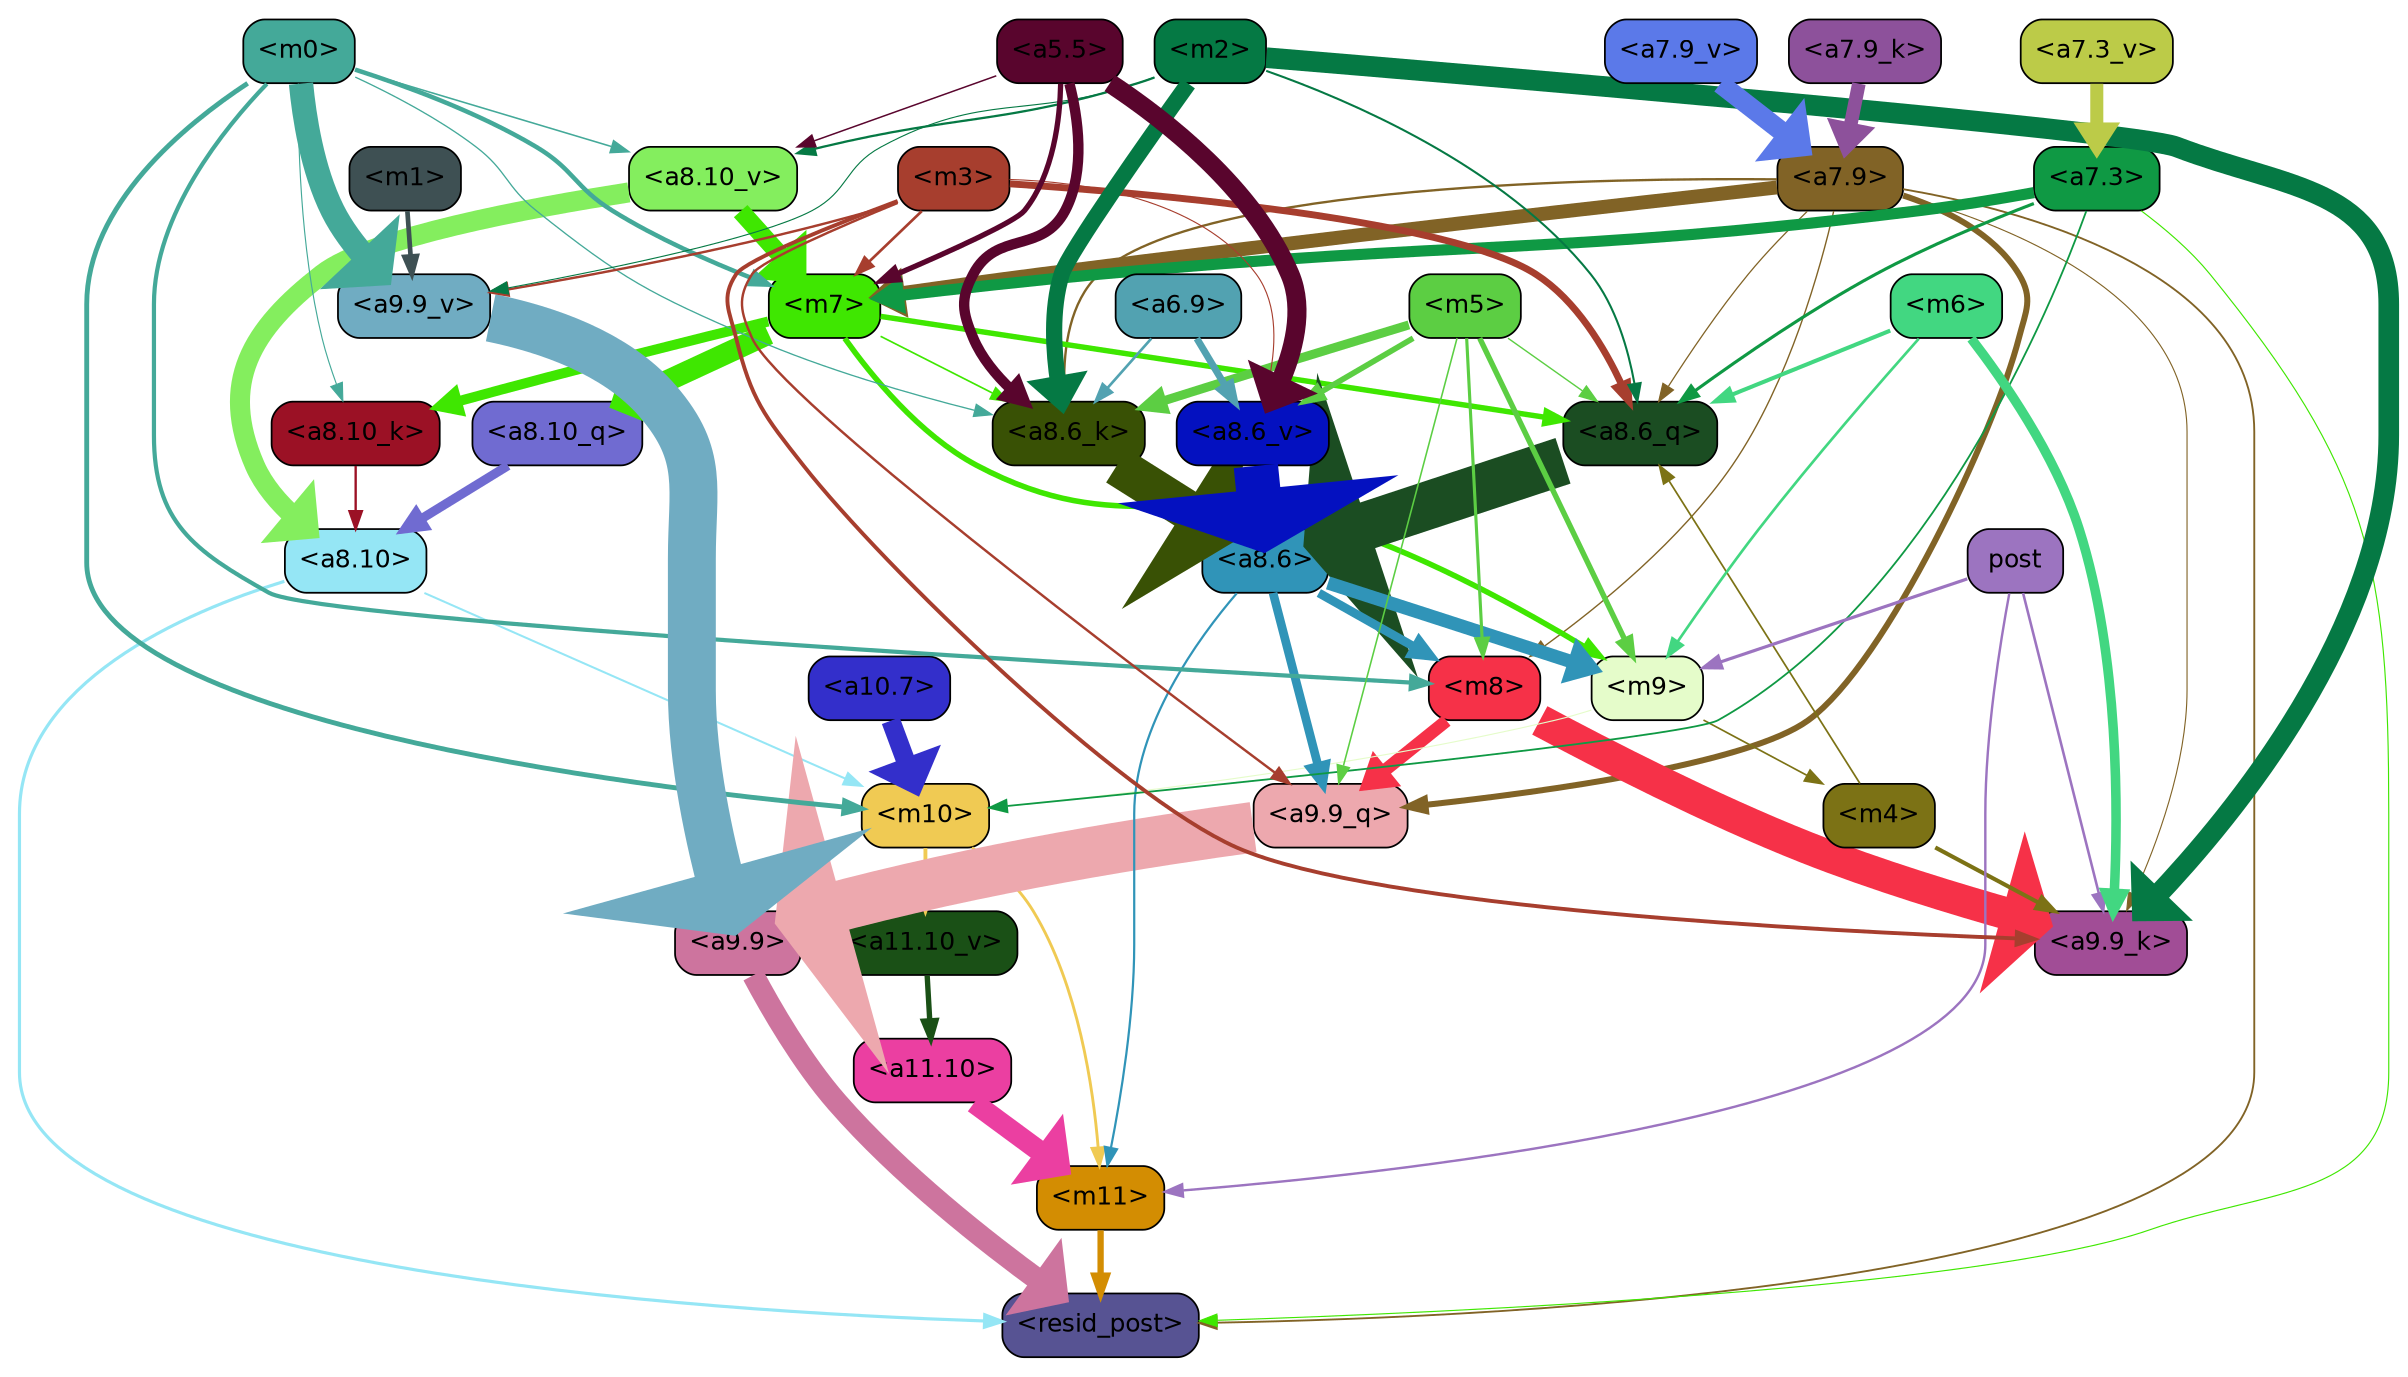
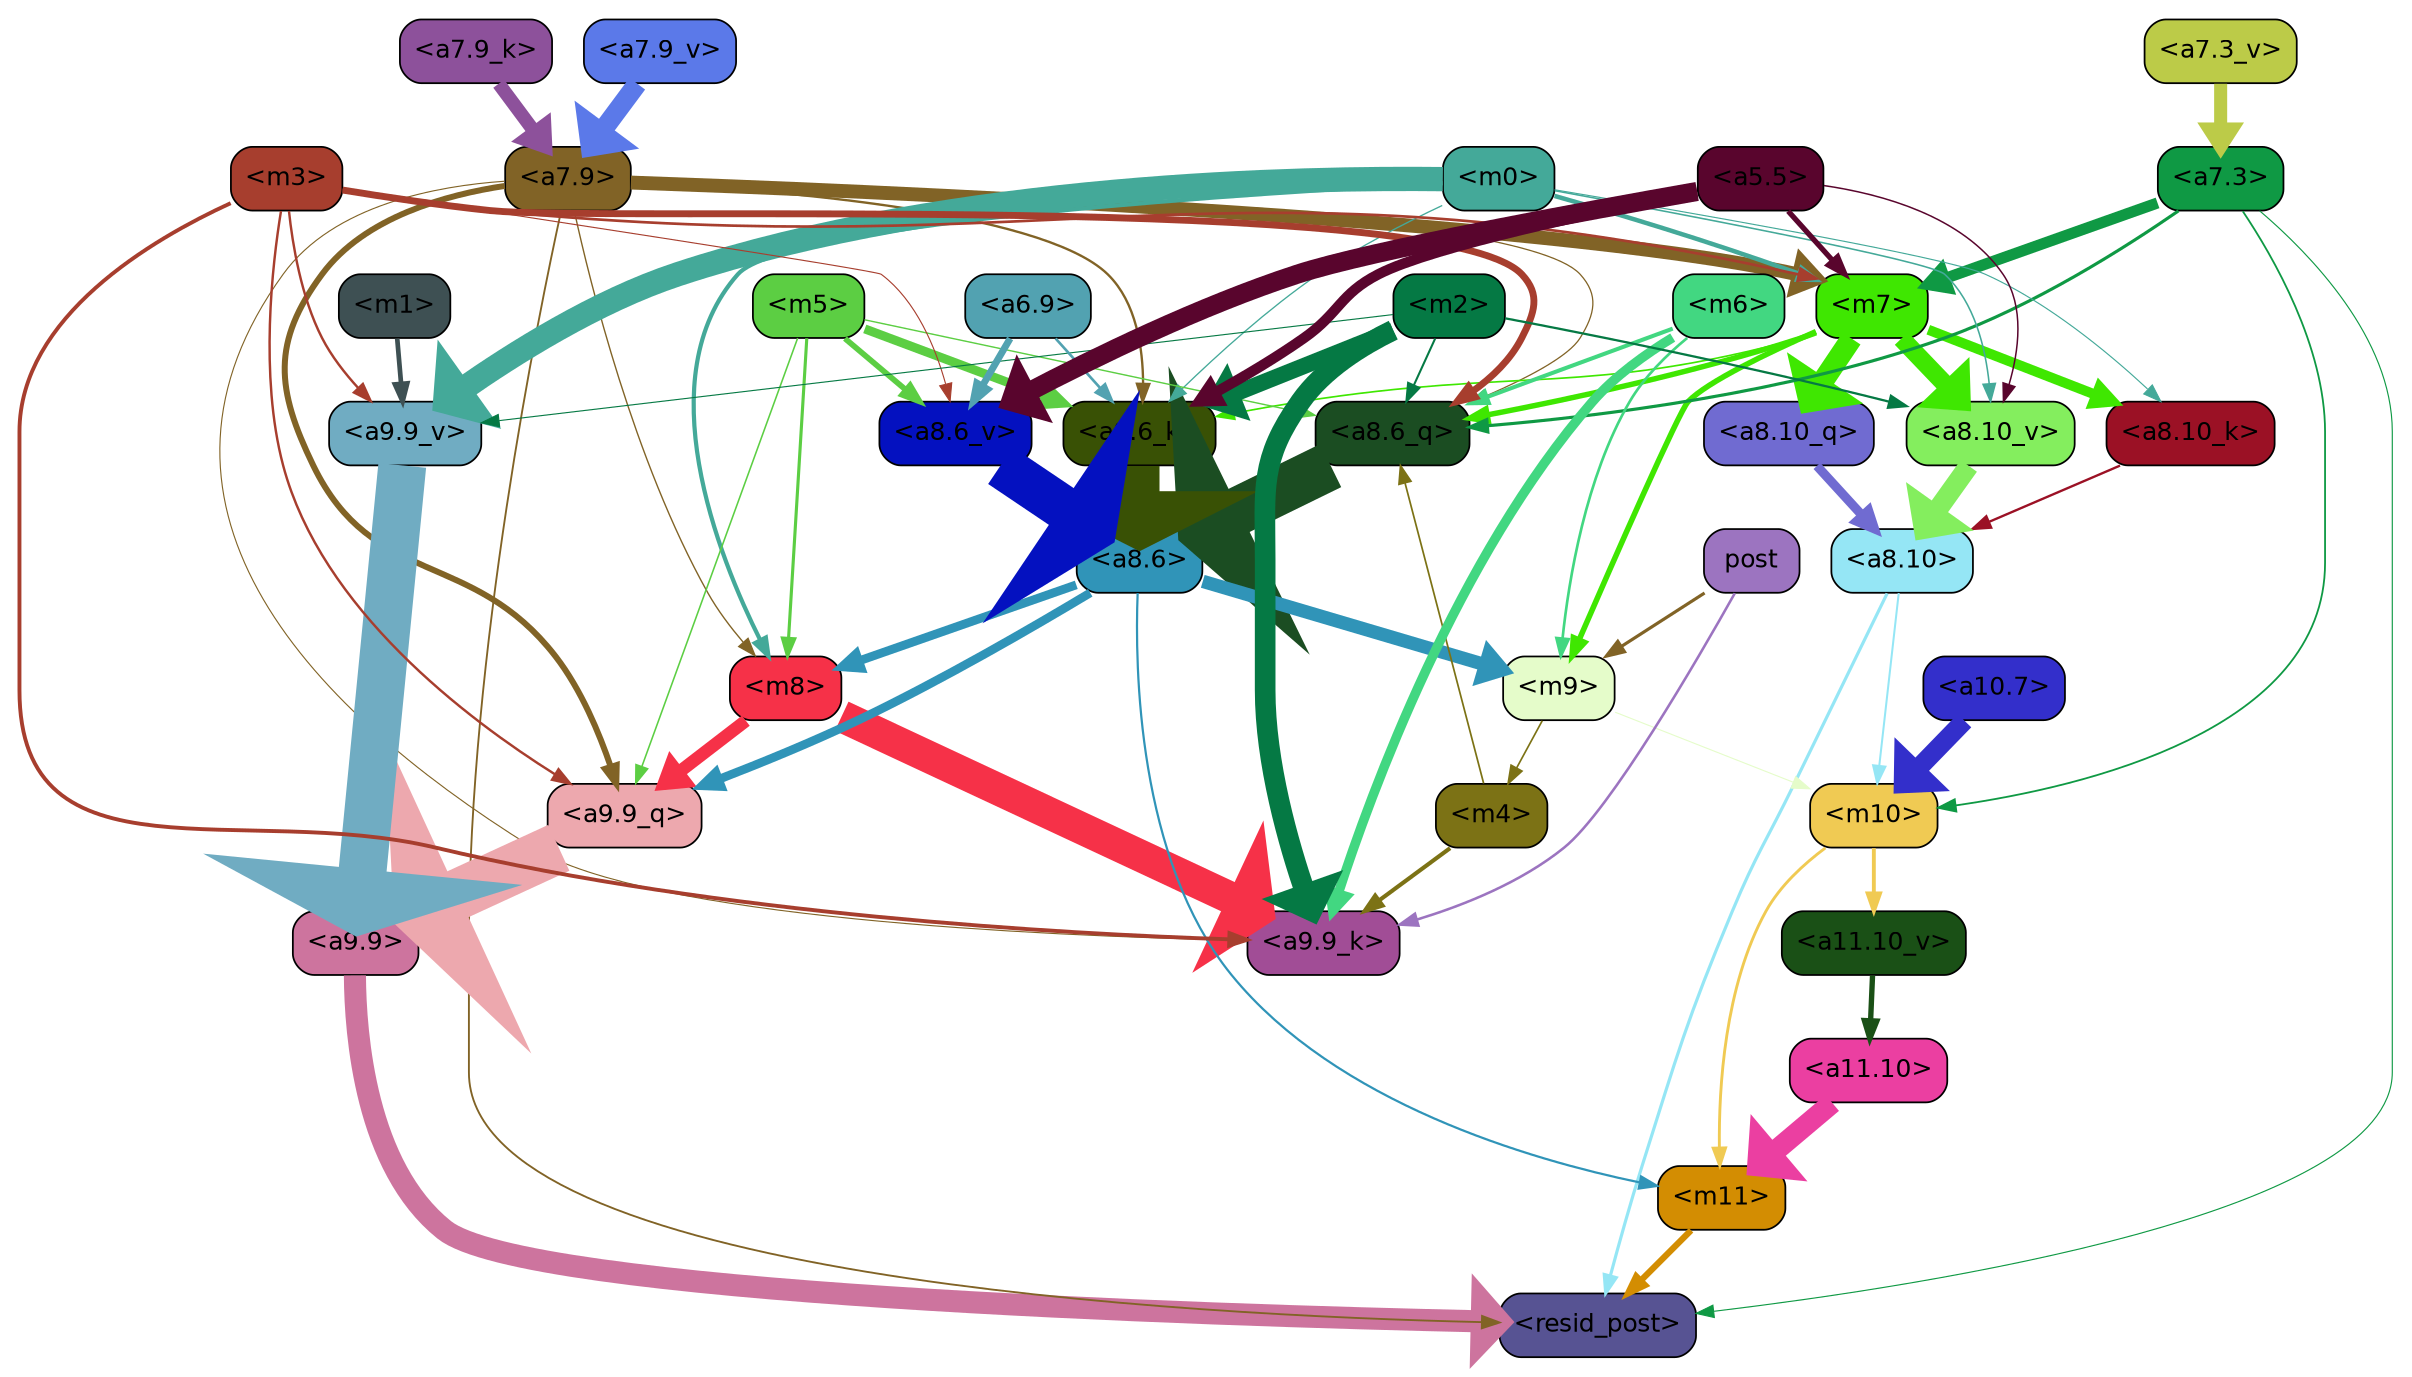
  strict digraph {
    splines=true
    node [color=black fontname=Helvetica shape=box style="filled, rounded"]
    edge [color="#816326"]
    "<m11>" [fillcolor="#d38d02"]
    "<resid_post>" [fillcolor="#575393"]
    "<a9.9>" [fillcolor="#cd749e"]
    "<a8.10>" [fillcolor="#95e6f5"]
    "<m10>" [fillcolor="#f0ca53"]
    "<a11.10_v>" [fillcolor="#1a5016"]
    "<a11.10>" [fillcolor="#eb3fa1"]
    "<a7.9>" [fillcolor="#816326"]
    "<m7>" [fillcolor="#3fe701"]
    "<a9.9_q>" [fillcolor="#eda8ae"]
    "<a9.9_k>" [fillcolor="#a14d96"]
    "<m8>" [fillcolor="#f63148"]
    "<a8.6_q>" [fillcolor="#1b4d22"]
    "<a8.6_k>" [fillcolor="#395105"]
    "<m9>" [fillcolor="#e5fcca"]
    "<a8.10_k>" [fillcolor="#9b1125"]
    "<a8.10_v>" [fillcolor="#84ee5e"]
    "<a8.10_q>" [fillcolor="#706bd1"]
    "<a8.6>" [fillcolor="#3094b8"]
    "<m4>" [fillcolor="#7c7215"]
    "<a7.3>" [fillcolor="#0f9944"]
    n22 [fillcolor="#9c74c0" label=post]
    "<a10.7>" [fillcolor="#332fcb"]
    "<m0>" [fillcolor="#44a999"]
    "<a9.9_v>" [fillcolor="#70acc2"]
    "<m6>" [fillcolor="#42d781"]
    "<m5>" [fillcolor="#5cce43"]
    "<a8.6_v>" [fillcolor="#0411c0"]
    "<m3>" [fillcolor="#a73e2e"]
    "<m2>" [fillcolor="#057944"]
    "<m1>" [fillcolor="#3e5053"]
    "<a6.9>" [fillcolor="#52a2b1"]
    "<a5.5>" [fillcolor="#59052d"]
    "<a7.9_k>" [fillcolor="#8d519b"]
    "<a7.9_v>" [fillcolor="#5b79e9"]
    "<a7.3_v>" [fillcolor="#bccb48"]
    "<m11>" -> "<resid_post>" [color="#d38d02" penwidth=3.564229369163513]
    "<a9.9>" -> "<resid_post>" [color="#cd749e" penwidth=12.493714332580566]
    "<a8.10>" -> "<resid_post>" [color="#95e6f5" penwidth=1.7969894409179688]
    "<a8.10>" -> "<m10>" [color="#95e6f5" penwidth=1.1516046524047852]
    "<m10>" -> "<m11>" [color="#f0ca53" penwidth=1.6351637840270996]
    "<m10>" -> "<a11.10_v>" [color="#f0ca53" penwidth=2.195528030395508]
    "<a11.10_v>" -> "<a11.10>" [color="#1a5016" penwidth=3.037395477294922]
    "<a11.10>" -> "<m11>" [color="#eb3fa1" penwidth=11.804504871368408]
    "<a7.9>" -> "<resid_post>" [penwidth=1.061915397644043]
    "<a7.9>" -> "<m7>" [penwidth=7.860968112945557]
    "<a7.9>" -> "<a9.9_q>" [penwidth=3.4010400772094727]
    "<a7.9>" -> "<a9.9_k>" [penwidth=0.6359977722167969]
    "<a7.9>" -> "<m8>" [penwidth=0.7847824096679688]
    "<a7.9>" -> "<a8.6_q>" [penwidth=0.7225875854492188]
    "<a7.9>" -> "<a8.6_k>" [penwidth=1.3351249694824219]
    "<m7>" -> "<a8.6_q>" [color="#3fe701" penwidth=3.078853130340576]
    "<m7>" -> "<a8.6_k>" [color="#3fe701" penwidth=0.9513492584228516]
    "<m7>" -> "<m9>" [color="#3fe701" penwidth=3.136892318725586]
    "<m7>" -> "<a8.10_k>" [color="#3fe701" penwidth=5.668270111083984]
-   "<a8.10_v>" -> "<m7>" [color="#3fe701" penwidth=10.289600372314453]
+   "<m7>" -> "<a8.10_v>" [color="#3fe701" penwidth=10.289600372314453]
    "<m7>" -> "<a8.10_q>" [color="#3fe701" penwidth=12.156120300292969]
    "<a9.9_q>" -> "<a9.9>" [color="#eda8ae" penwidth=28.56541872024536]
    "<m8>" -> "<a9.9_q>" [color="#f63148" penwidth=7.189451217651367]
    "<m8>" -> "<a9.9_k>" [color="#f63148" penwidth=18.19952392578125]
    "<a8.6_q>" -> "<a8.6>" [color="#1b4d22" penwidth=27.11296832561493]
    "<a8.6_k>" -> "<a8.6>" [color="#395105" penwidth=22.57996129989624]
    "<m9>" -> "<m10>" [color="#e5fcca" penwidth=0.6350235939025879]
    "<m9>" -> "<m4>" [color="#7c7215" penwidth=0.9546451568603516]
    "<a8.10_k>" -> "<a8.10>" [color="#9b1125" penwidth=1.3374805450439453]
    "<a8.10_v>" -> "<a8.10>" [color="#84ee5e" penwidth=11.339973449707031]
    "<a8.10_q>" -> "<a8.10>" [color="#706bd1" penwidth=5.194318771362305]
    "<a8.6>" -> "<m11>" [color="#3094b8" penwidth=1.2564282417297363]
    "<a8.6>" -> "<a9.9_q>" [color="#3094b8" penwidth=4.915989875793457]
    "<a8.6>" -> "<m8>" [color="#3094b8" penwidth=4.953336715698242]
    "<a8.6>" -> "<m9>" [color="#3094b8" penwidth=7.538959503173828]
    "<m4>" -> "<a9.9_k>" [color="#7c7215" penwidth=2.334225654602051]
    "<m4>" -> "<a8.6_q>" [color="#7c7215" penwidth=0.9813051223754883]
-   "<a7.3>" -> "<resid_post>" [color="#3fe701" penwidth=0.6493911743164062]
+   "<a7.3>" -> "<resid_post>" [color="#0f9944" penwidth=0.6493911743164062]
    "<a7.3>" -> "<m10>" [color="#0f9944" penwidth=1.0287714004516602]
    "<a7.3>" -> "<m7>" [color="#0f9944" penwidth=6.300837516784668]
    "<a7.3>" -> "<a8.6_q>" [color="#0f9944" penwidth=1.7833585739135742]
-   n22 -> "<m11>" [color="#9c74c0" penwidth=1.3679008483886719]
    n22 -> "<a9.9_k>" [color="#9c74c0" penwidth=1.4555702209472656]
-   n22 -> "<m9>" [color="#9c74c0" penwidth=1.8025074005126953]
+   n22 -> "<m9>" [penwidth=1.8025074005126953]
    "<a10.7>" -> "<m10>" [color="#332fcb" penwidth=10.747549057006836]
-   "<m0>" -> "<m10>" [color="#44a999" penwidth=2.7613906860351562]
    "<m0>" -> "<m7>" [color="#44a999" penwidth=2.5545620918273926]
    "<m0>" -> "<m8>" [color="#44a999" penwidth=2.381570816040039]
    "<m0>" -> "<a8.6_k>" [color="#44a999" penwidth=0.7486534118652344]
    "<m0>" -> "<a8.10_k>" [color="#44a999" penwidth=0.6495761871337891]
    "<m0>" -> "<a8.10_v>" [color="#44a999" penwidth=0.8922653198242188]
    "<m0>" -> "<a9.9_v>" [color="#44a999" penwidth=13.730411529541016]
    "<a9.9_v>" -> "<a9.9>" [color="#70acc2" penwidth=27.08489227294922]
    "<m6>" -> "<a9.9_k>" [color="#42d781" penwidth=5.398126602172852]
    "<m6>" -> "<a8.6_q>" [color="#42d781" penwidth=2.3049817085266113]
    "<m6>" -> "<m9>" [color="#42d781" penwidth=1.5130538940429688]
    "<m5>" -> "<a9.9_q>" [color="#5cce43" penwidth=0.8938226699829102]
    "<m5>" -> "<m8>" [color="#5cce43" penwidth=1.7677688598632812]
    "<m5>" -> "<a8.6_q>" [color="#5cce43" penwidth=0.7973227500915527]
    "<m5>" -> "<a8.6_k>" [color="#5cce43" penwidth=5.085668563842773]
-   "<m5>" -> "<m9>" [color="#5cce43" penwidth=3.070161819458008]
    "<m5>" -> "<a8.6_v>" [color="#5cce43" penwidth=3.2228469848632812]
    "<a8.6_v>" -> "<a8.6>" [color="#0411c0" penwidth=25.068782806396484]
    "<m3>" -> "<m7>" [color="#a73e2e" penwidth=1.519754409790039]
    "<m3>" -> "<a9.9_q>" [color="#a73e2e" penwidth=1.3806190490722656]
    "<m3>" -> "<a9.9_k>" [color="#a73e2e" penwidth=2.201329231262207]
    "<m3>" -> "<a8.6_q>" [color="#a73e2e" penwidth=3.894710063934326]
    "<m3>" -> "<a9.9_v>" [color="#a73e2e" penwidth=1.3742599487304688]
    "<m3>" -> "<a8.6_v>" [color="#a73e2e" penwidth=0.6379051208496094]
    "<m2>" -> "<a9.9_k>" [color="#057944" penwidth=11.667590618133545]
    "<m2>" -> "<a8.6_q>" [color="#057944" penwidth=1.1711654663085938]
    "<m2>" -> "<a8.6_k>" [color="#057944" penwidth=9.172065734863281]
    "<m2>" -> "<a8.10_v>" [color="#057944" penwidth=1.287038803100586]
    "<m2>" -> "<a9.9_v>" [color="#057944" penwidth=0.6356887817382812]
    "<m1>" -> "<a9.9_v>" [color="#3e5053" penwidth=2.656749725341797]
    "<a6.9>" -> "<a8.6_k>" [color="#52a2b1" penwidth=1.504995346069336]
    "<a6.9>" -> "<a8.6_v>" [color="#52a2b1" penwidth=3.925710678100586]
    "<a5.5>" -> "<m7>" [color="#59052d" penwidth=3.0042500495910645]
    "<a5.5>" -> "<a8.6_k>" [color="#59052d" penwidth=5.877564430236816]
    "<a5.5>" -> "<a8.10_v>" [color="#59052d" penwidth=0.8552722930908203]
    "<a5.5>" -> "<a8.6_v>" [color="#59052d" penwidth=10.800443649291992]
    "<a7.9_k>" -> "<a7.9>" [color="#8d519b" penwidth=7.68915319442749]
    "<a7.9_v>" -> "<a7.9>" [color="#5b79e9" penwidth=11.073700428009033]
    "<a7.3_v>" -> "<a7.3>" [color="#bccb48" penwidth=7.367694854736328]
  }
